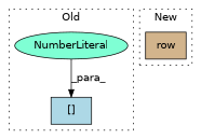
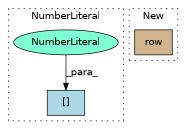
  digraph {
    fontname="DejaVu Sans"
    node [shape=box style=filled fontname="DejaVu Sans"]
    n1 [a=2 l="43,1" label="[]" s="4366,4410" fillcolor=lightblue]
    n2 [a=34 l=1 label=NumberLiteral s=4409 shape=ellipse fillcolor=aquamarine]
    n3 [a=32 l="4,1" label=row s="5903,5942" fillcolor=tan]
    subgraph cluster_1 {
-     label=Old
+     label=NumberLiteral
      style=dotted
      n1
      n2
    }
    subgraph cluster_2 {
      label=New
      style=dotted
      n3
    }
    n2 -> n1 [label=_para_ fontname="DejaVu Sans"]
  }
